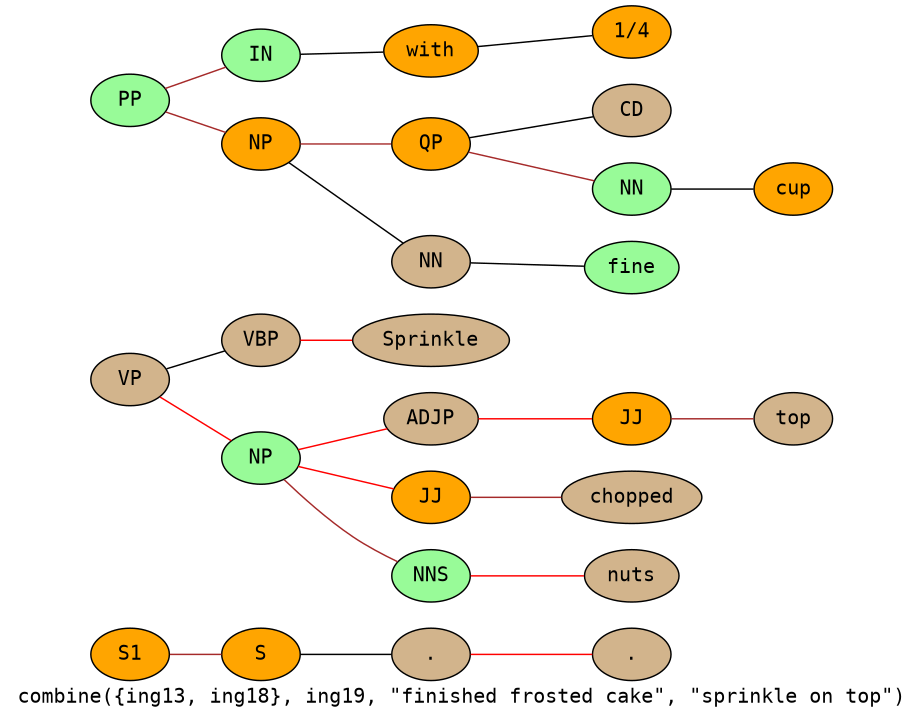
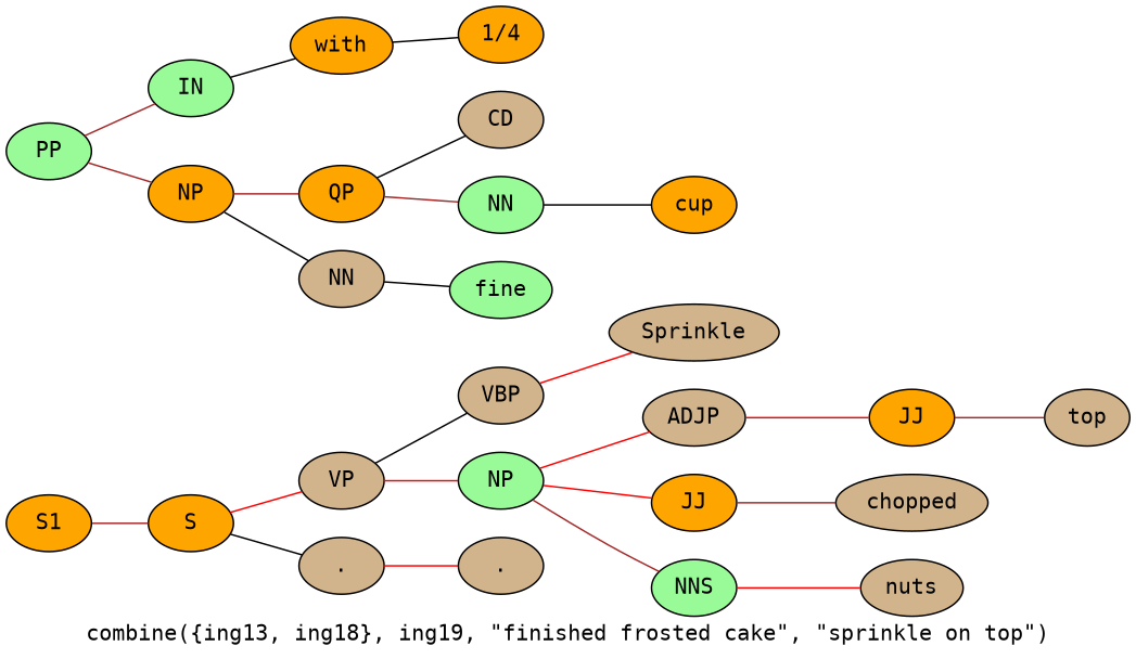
  graph {
    fontname="DejaVu Sans Mono"
    label="combine({ing13, ing18}, ing19, \"finished frosted cake\", \"sprinkle on top\")"
    rankdir=LR
    node [fillcolor=tan fontname="DejaVu Sans Mono" style=filled]
    edge [color=brown fontname="DejaVu Sans Mono"]
    n1 [fillcolor=orange label=S1]
    n2 [fillcolor=orange label=S]
    n3 [label=VP]
    n4 [label="."]
    n5 [label=VBP]
    n6 [fillcolor=palegreen label=NP]
    n7 [label="."]
    n8 [label=Sprinkle]
    n9 [label=ADJP]
    n10 [fillcolor=orange label=JJ]
    n11 [fillcolor=palegreen label=NNS]
    n12 [fillcolor=orange label=JJ]
    n13 [label=chopped]
    n14 [label=nuts]
    n15 [label=top]
    n16 [fillcolor=palegreen label=PP]
    n17 [fillcolor=palegreen label=IN]
    n18 [fillcolor=orange label=NP]
    n19 [fillcolor=orange label=with]
    n20 [fillcolor=orange label=QP]
    n21 [label=NN]
    n22 [fillcolor=orange label="1/4"]
    n23 [label=CD]
    n24 [fillcolor=palegreen label=NN]
    n25 [fillcolor=palegreen label=fine]
    n26 [fillcolor=orange label=cup]
    n1 -- n2
+   n2 -- n3 [color=red]
    n2 -- n4 [color=black]
    n3 -- n5 [color=black]
    n3 -- n6 [color=red]
    n4 -- n7 [color=red]
    n5 -- n8 [color=red]
    n6 -- n9 [color=red]
    n6 -- n10 [color=red]
    n6 -- n11
    n9 -- n12 [color=red]
    n10 -- n13
    n11 -- n14 [color=red]
    n12 -- n15
    n16 -- n17
    n16 -- n18
    n17 -- n19 [color=black]
    n18 -- n20
    n18 -- n21 [color=black]
    n19 -- n22 [color=black]
    n20 -- n23 [color=black]
    n20 -- n24
    n21 -- n25 [color=black]
    n24 -- n26 [color=black]
  }
